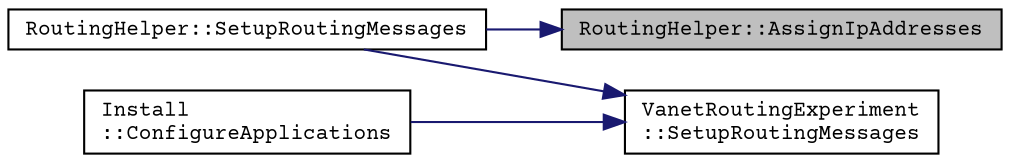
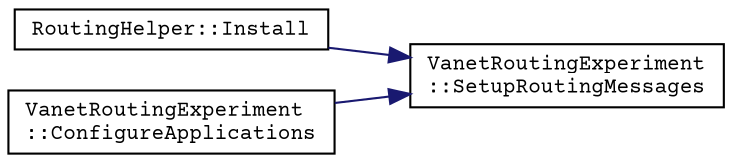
  digraph {
    fontname="Courier Prime"
    rankdir=RL
    node [color=black fillcolor=white fontname="Courier Prime" fontsize=10 shape=record style=filled]
    edge [color=midnightblue dir=back fontname="Courier Prime" fontsize=10 labelfontname=Helvetica labelfontsize=10 style=solid]
-   n1 [fillcolor=grey75 fontcolor=black height=0.2 label="RoutingHelper::AssignIpAddresses" width=0.4]
-   n2 [height=0.2 label="RoutingHelper::SetupRoutingMessages" width=0.4]
+   n2 [height=0.2 label="RoutingHelper::Install" width=0.4]
    n3 [height=0.2 label="VanetRoutingExperiment\l::SetupRoutingMessages" width=0.4]
-   n4 [height=0.2 label="Install\l::ConfigureApplications" width=0.4]
-   n1 -> n2
+   n4 [height=0.2 label="VanetRoutingExperiment\l::ConfigureApplications" width=0.4]
    n3 -> n2
    n3 -> n4
  }
